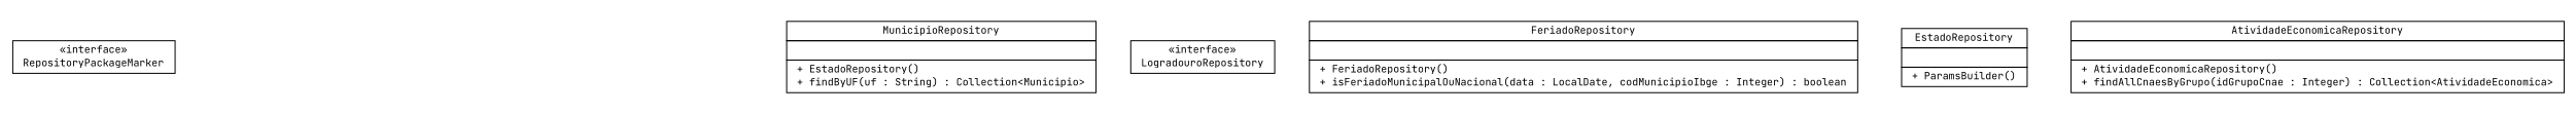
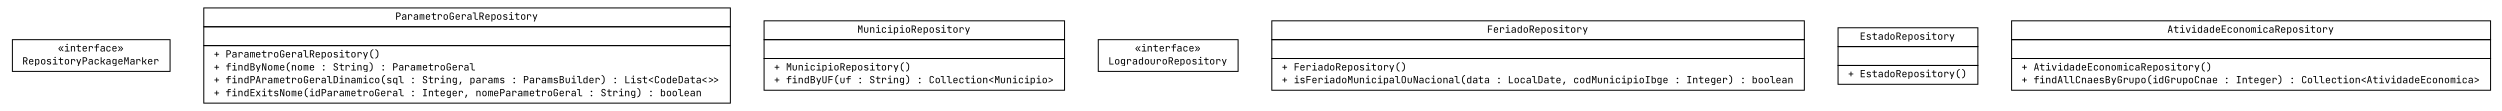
  digraph {
    nodesep=0.25
    ranksep=0.5
    fontname="JetBrains Mono"
    node [fontcolor=black fontname="JetBrains Mono" fontsize=10.0 shape=plaintext]
    n1 [label=<<table title="br.gov.to.sefaz.par.gestao.persistence.repository.RepositoryPackageMarker" border="0" cellborder="1" cellspacing="0" cellpadding="2" port="p" href="./RepositoryPackageMarker.html"> 		<tr><td><table border="0" cellspacing="0" cellpadding="1"> <tr><td align="center" balign="center"> &#171;interface&#187; </td></tr> <tr><td align="center" balign="center"> RepositoryPackageMarker </td></tr> 		</table></td></tr> 		</table>>]
-   n3 [label=<<table title="br.gov.to.sefaz.par.gestao.persistence.repository.MunicipioRepository" border="0" cellborder="1" cellspacing="0" cellpadding="2" port="p" href="./MunicipioRepository.html"> 		<tr><td><table border="0" cellspacing="0" cellpadding="1"> <tr><td align="center" balign="center"> MunicipioRepository </td></tr> 		</table></td></tr> 		<tr><td><table border="0" cellspacing="0" cellpadding="1"> <tr><td align="left" balign="left">  </td></tr> 		</table></td></tr> 		<tr><td><table border="0" cellspacing="0" cellpadding="1"> <tr><td align="left" balign="left"> + EstadoRepository() </td></tr> <tr><td align="left" balign="left"> + findByUF(uf : String) : Collection&lt;Municipio&gt; </td></tr> 		</table></td></tr> 		</table>>]
+   n2 [label=<<table title="br.gov.to.sefaz.par.gestao.persistence.repository.ParametroGeralRepository" border="0" cellborder="1" cellspacing="0" cellpadding="2" port="p" href="./ParametroGeralRepository.html"> 		<tr><td><table border="0" cellspacing="0" cellpadding="1"> <tr><td align="center" balign="center"> ParametroGeralRepository </td></tr> 		</table></td></tr> 		<tr><td><table border="0" cellspacing="0" cellpadding="1"> <tr><td align="left" balign="left">  </td></tr> 		</table></td></tr> 		<tr><td><table border="0" cellspacing="0" cellpadding="1"> <tr><td align="left" balign="left"> + ParametroGeralRepository() </td></tr> <tr><td align="left" balign="left"> + findByNome(nome : String) : ParametroGeral </td></tr> <tr><td align="left" balign="left"> + findPArametroGeralDinamico(sql : String, params : ParamsBuilder) : List&lt;CodeData&lt;&gt;&gt; </td></tr> <tr><td align="left" balign="left"> + findExitsNome(idParametroGeral : Integer, nomeParametroGeral : String) : boolean </td></tr> 		</table></td></tr> 		</table>>]
+   n3 [label=<<table title="br.gov.to.sefaz.par.gestao.persistence.repository.MunicipioRepository" border="0" cellborder="1" cellspacing="0" cellpadding="2" port="p" href="./MunicipioRepository.html"> 		<tr><td><table border="0" cellspacing="0" cellpadding="1"> <tr><td align="center" balign="center"> MunicipioRepository </td></tr> 		</table></td></tr> 		<tr><td><table border="0" cellspacing="0" cellpadding="1"> <tr><td align="left" balign="left">  </td></tr> 		</table></td></tr> 		<tr><td><table border="0" cellspacing="0" cellpadding="1"> <tr><td align="left" balign="left"> + MunicipioRepository() </td></tr> <tr><td align="left" balign="left"> + findByUF(uf : String) : Collection&lt;Municipio&gt; </td></tr> 		</table></td></tr> 		</table>>]
    n4 [label=<<table title="br.gov.to.sefaz.par.gestao.persistence.repository.LogradouroRepository" border="0" cellborder="1" cellspacing="0" cellpadding="2" port="p" href="./LogradouroRepository.html"> 		<tr><td><table border="0" cellspacing="0" cellpadding="1"> <tr><td align="center" balign="center"> &#171;interface&#187; </td></tr> <tr><td align="center" balign="center"> LogradouroRepository </td></tr> 		</table></td></tr> 		</table>>]
    n5 [label=<<table title="br.gov.to.sefaz.par.gestao.persistence.repository.FeriadoRepository" border="0" cellborder="1" cellspacing="0" cellpadding="2" port="p" href="./FeriadoRepository.html"> 		<tr><td><table border="0" cellspacing="0" cellpadding="1"> <tr><td align="center" balign="center"> FeriadoRepository </td></tr> 		</table></td></tr> 		<tr><td><table border="0" cellspacing="0" cellpadding="1"> <tr><td align="left" balign="left">  </td></tr> 		</table></td></tr> 		<tr><td><table border="0" cellspacing="0" cellpadding="1"> <tr><td align="left" balign="left"> + FeriadoRepository() </td></tr> <tr><td align="left" balign="left"> + isFeriadoMunicipalOuNacional(data : LocalDate, codMunicipioIbge : Integer) : boolean </td></tr> 		</table></td></tr> 		</table>>]
-   n6 [label=<<table title="br.gov.to.sefaz.par.gestao.persistence.repository.EstadoRepository" border="0" cellborder="1" cellspacing="0" cellpadding="2" port="p" href="./EstadoRepository.html"> 		<tr><td><table border="0" cellspacing="0" cellpadding="1"> <tr><td align="center" balign="center"> EstadoRepository </td></tr> 		</table></td></tr> 		<tr><td><table border="0" cellspacing="0" cellpadding="1"> <tr><td align="left" balign="left">  </td></tr> 		</table></td></tr> 		<tr><td><table border="0" cellspacing="0" cellpadding="1"> <tr><td align="left" balign="left"> + ParamsBuilder() </td></tr> 		</table></td></tr> 		</table>>]
+   n6 [label=<<table title="br.gov.to.sefaz.par.gestao.persistence.repository.EstadoRepository" border="0" cellborder="1" cellspacing="0" cellpadding="2" port="p" href="./EstadoRepository.html"> 		<tr><td><table border="0" cellspacing="0" cellpadding="1"> <tr><td align="center" balign="center"> EstadoRepository </td></tr> 		</table></td></tr> 		<tr><td><table border="0" cellspacing="0" cellpadding="1"> <tr><td align="left" balign="left">  </td></tr> 		</table></td></tr> 		<tr><td><table border="0" cellspacing="0" cellpadding="1"> <tr><td align="left" balign="left"> + EstadoRepository() </td></tr> 		</table></td></tr> 		</table>>]
    n7 [label=<<table title="br.gov.to.sefaz.par.gestao.persistence.repository.AtividadeEconomicaRepository" border="0" cellborder="1" cellspacing="0" cellpadding="2" port="p" href="./AtividadeEconomicaRepository.html"> 		<tr><td><table border="0" cellspacing="0" cellpadding="1"> <tr><td align="center" balign="center"> AtividadeEconomicaRepository </td></tr> 		</table></td></tr> 		<tr><td><table border="0" cellspacing="0" cellpadding="1"> <tr><td align="left" balign="left">  </td></tr> 		</table></td></tr> 		<tr><td><table border="0" cellspacing="0" cellpadding="1"> <tr><td align="left" balign="left"> + AtividadeEconomicaRepository() </td></tr> <tr><td align="left" balign="left"> + findAllCnaesByGrupo(idGrupoCnae : Integer) : Collection&lt;AtividadeEconomica&gt; </td></tr> 		</table></td></tr> 		</table>>]
  }
